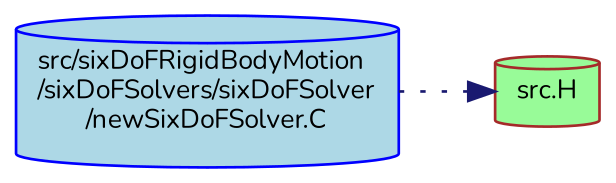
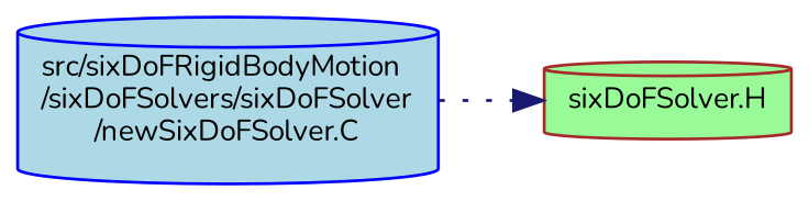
  digraph {
    rankdir=LR
    fontname=Nunito
    node [fontname=Nunito fontsize=10 shape=cylinder style=filled]
    n1 [color=blue fillcolor=lightblue fontcolor=black height=0.2 label="src/sixDoFRigidBodyMotion\l/sixDoFSolvers/sixDoFSolver\l/newSixDoFSolver.C" width=0.4]
-   n2 [color=brown height=0.2 label="src.H" width=0.4 fillcolor=palegreen]
+   n2 [color=brown height=0.2 label="sixDoFSolver.H" width=0.4 fillcolor=palegreen]
    n1 -> n2 [color=midnightblue fontname=Nunito fontsize=10 labelfontname=Helvetica labelfontsize=10 style=dotted]
  }
